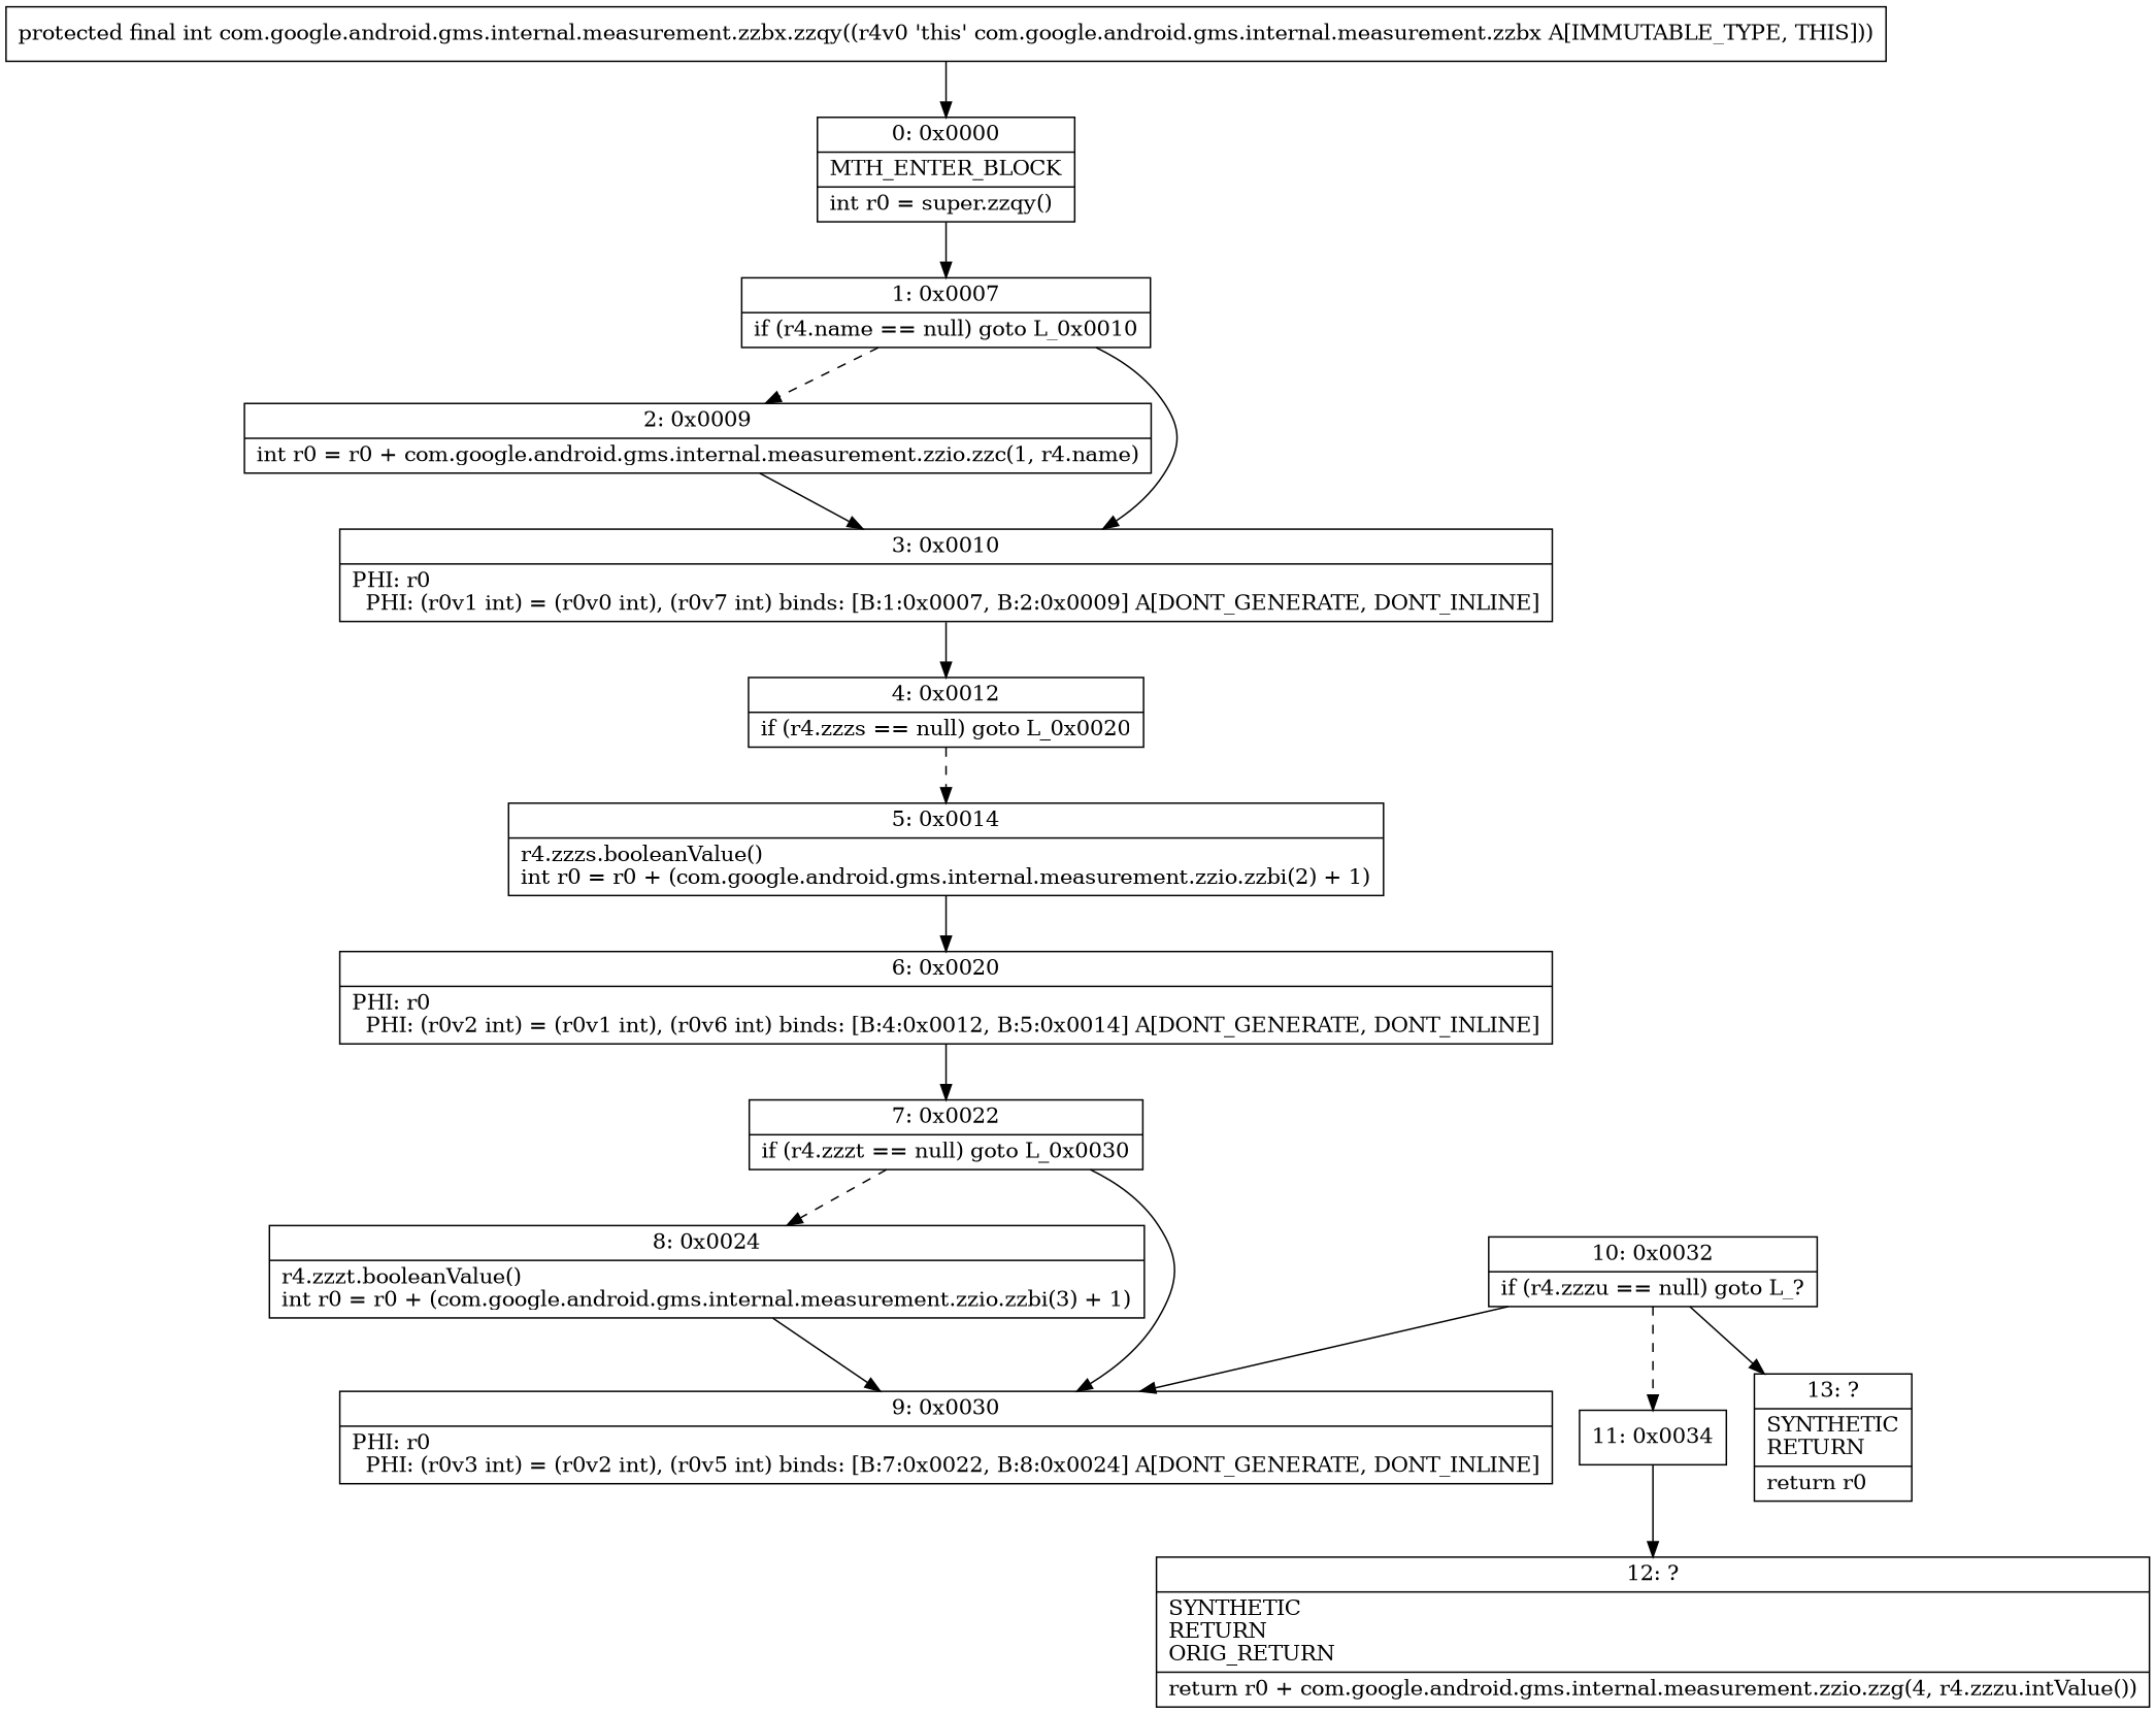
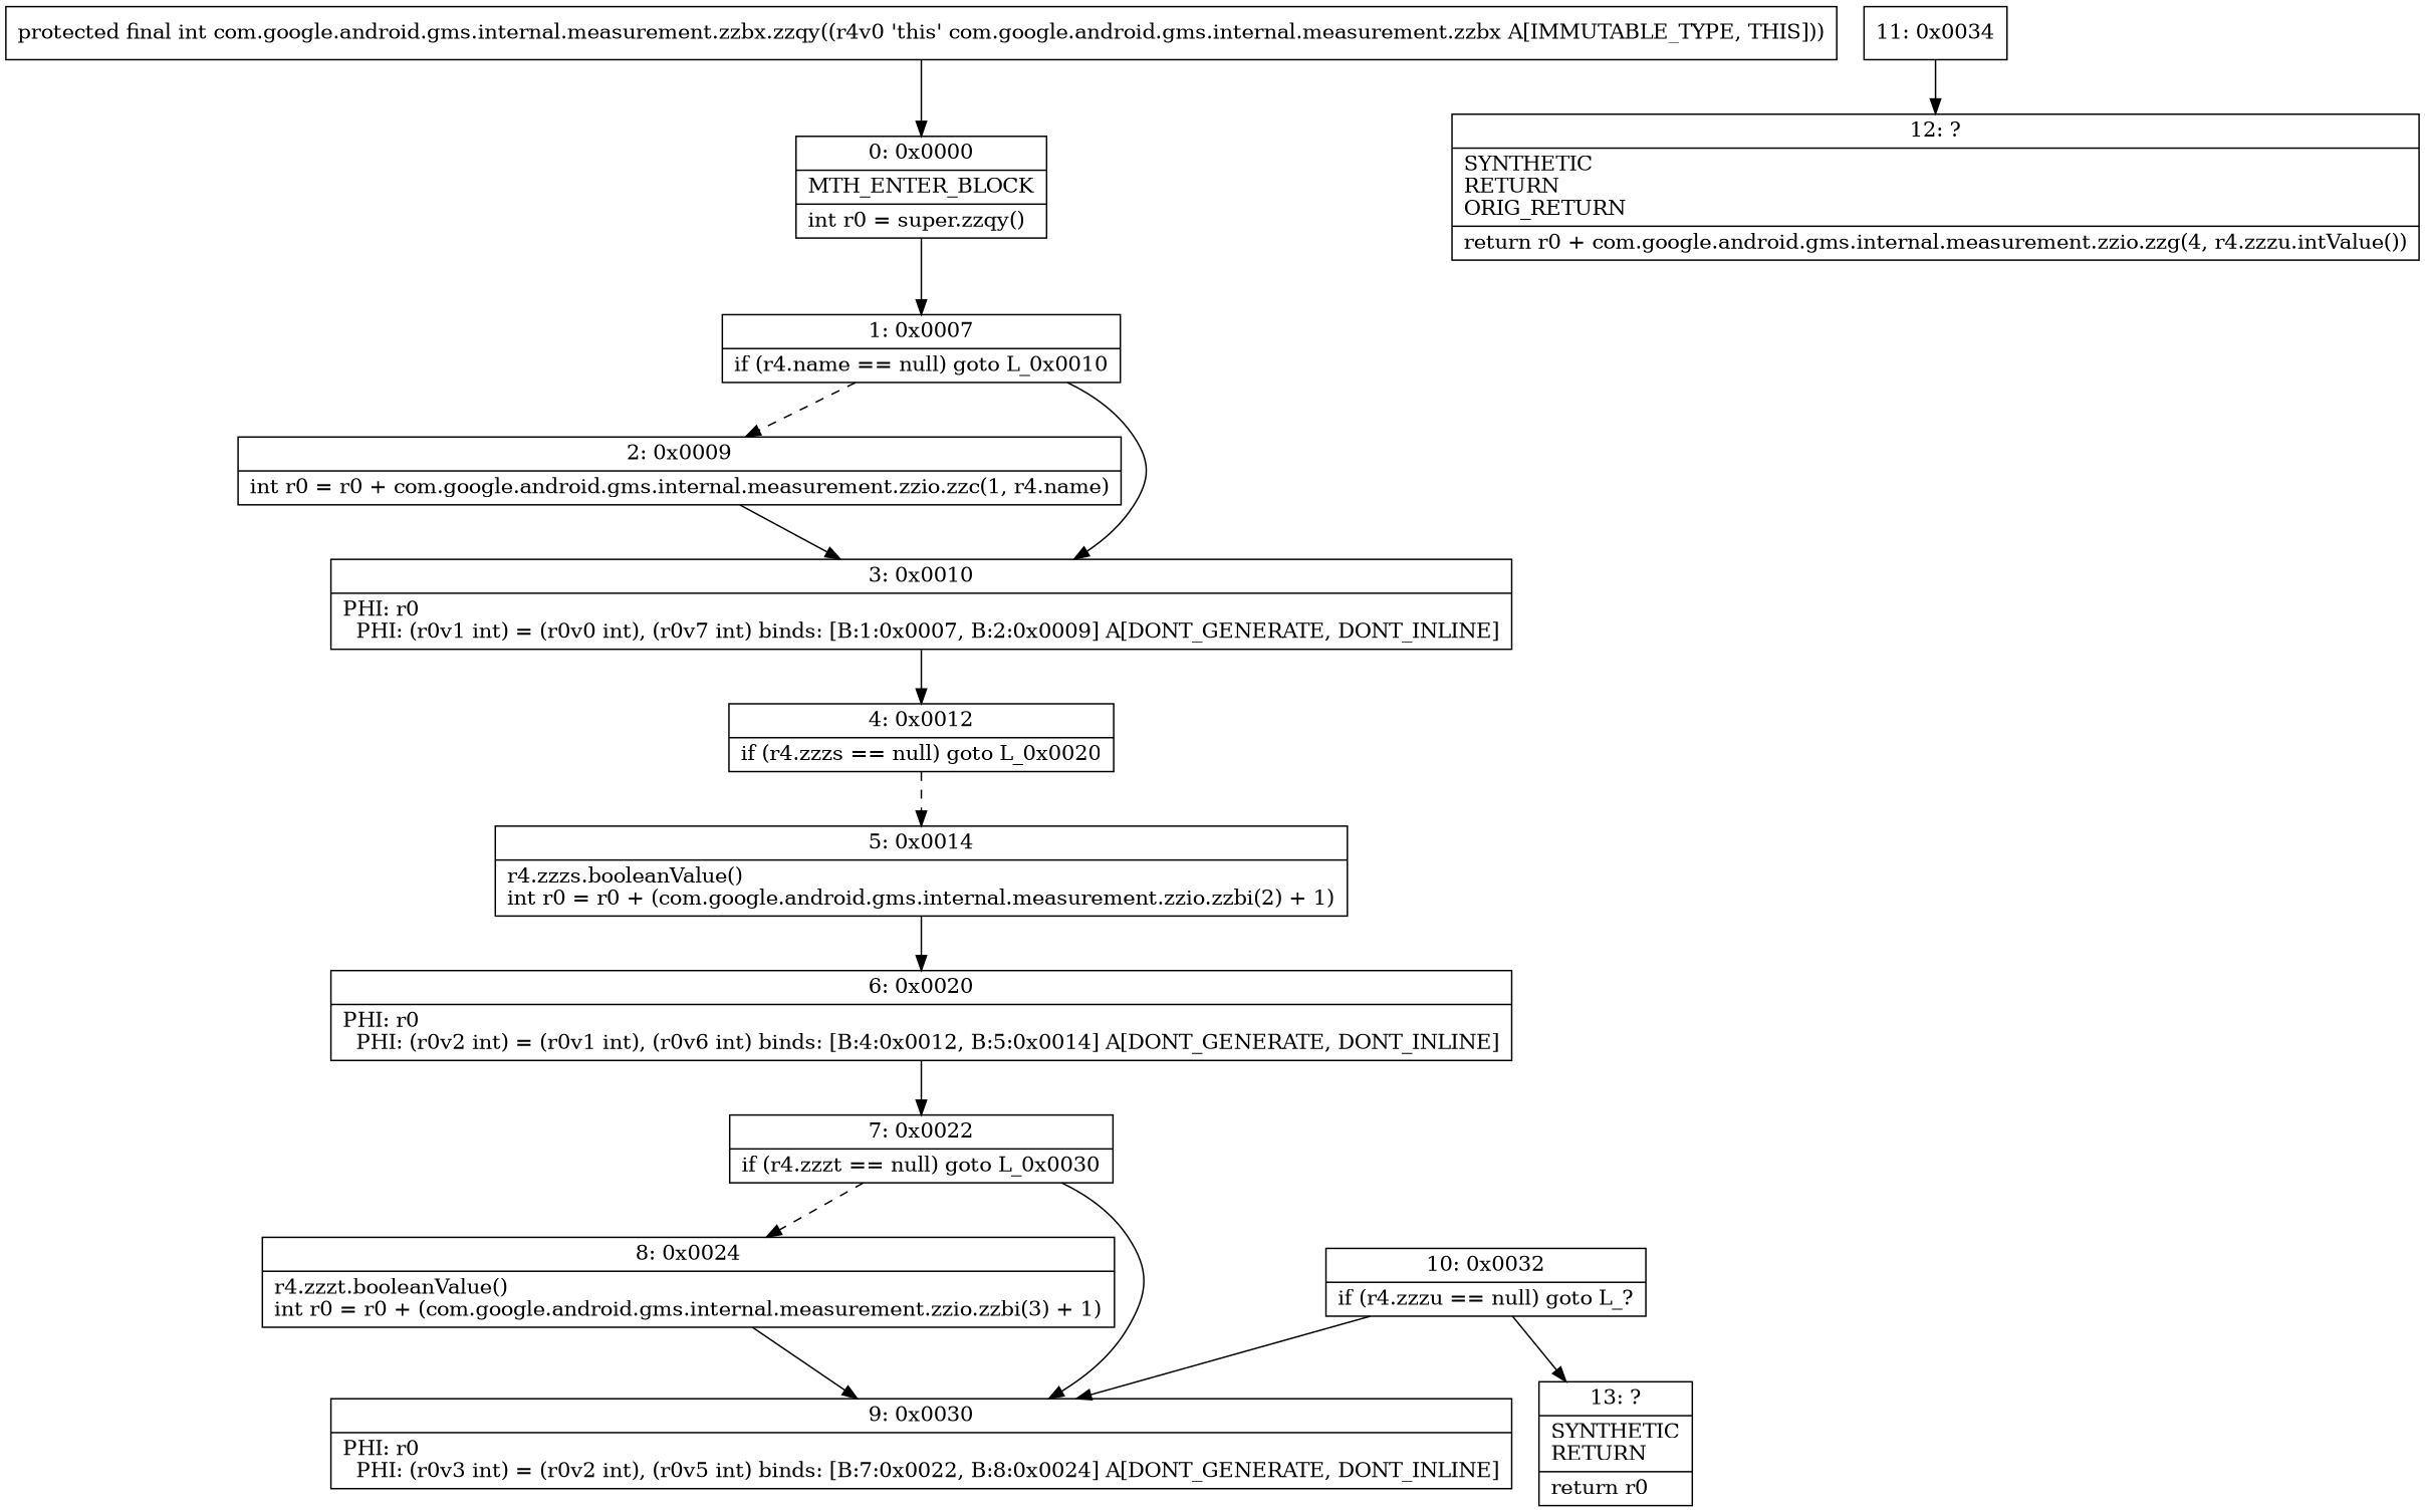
  digraph {
    node [shape=record]
    n1 [label="{0\:\ 0x0000|MTH_ENTER_BLOCK\l|int r0 = super.zzqy()\l}"]
    n2 [label="{1\:\ 0x0007|if (r4.name == null) goto L_0x0010\l}"]
    n3 [label="{2\:\ 0x0009|int r0 = r0 + com.google.android.gms.internal.measurement.zzio.zzc(1, r4.name)\l}"]
    n4 [label="{3\:\ 0x0010|PHI: r0 \l  PHI: (r0v1 int) = (r0v0 int), (r0v7 int) binds: [B:1:0x0007, B:2:0x0009] A[DONT_GENERATE, DONT_INLINE]\l}"]
    n5 [label="{4\:\ 0x0012|if (r4.zzzs == null) goto L_0x0020\l}"]
    n6 [label="{5\:\ 0x0014|r4.zzzs.booleanValue()\lint r0 = r0 + (com.google.android.gms.internal.measurement.zzio.zzbi(2) + 1)\l}"]
    n7 [label="{6\:\ 0x0020|PHI: r0 \l  PHI: (r0v2 int) = (r0v1 int), (r0v6 int) binds: [B:4:0x0012, B:5:0x0014] A[DONT_GENERATE, DONT_INLINE]\l}"]
    n8 [label="{7\:\ 0x0022|if (r4.zzzt == null) goto L_0x0030\l}"]
    n9 [label="{8\:\ 0x0024|r4.zzzt.booleanValue()\lint r0 = r0 + (com.google.android.gms.internal.measurement.zzio.zzbi(3) + 1)\l}"]
    n10 [label="{9\:\ 0x0030|PHI: r0 \l  PHI: (r0v3 int) = (r0v2 int), (r0v5 int) binds: [B:7:0x0022, B:8:0x0024] A[DONT_GENERATE, DONT_INLINE]\l}"]
    n11 [label="{10\:\ 0x0032|if (r4.zzzu == null) goto L_?\l}"]
    n12 [label="{11\:\ 0x0034}"]
    n13 [label="{13\:\ ?|SYNTHETIC\lRETURN\l|return r0\l}"]
    n14 [label="{12\:\ ?|SYNTHETIC\lRETURN\lORIG_RETURN\l|return r0 + com.google.android.gms.internal.measurement.zzio.zzg(4, r4.zzzu.intValue())\l}"]
    n15 [label="{protected final int com.google.android.gms.internal.measurement.zzbx.zzqy((r4v0 'this' com.google.android.gms.internal.measurement.zzbx A[IMMUTABLE_TYPE, THIS])) }"]
    n1 -> n2
    n2 -> n3 [style=dashed]
    n2 -> n4
    n3 -> n4
    n4 -> n5
    n5 -> n6 [style=dashed]
    n6 -> n7
    n7 -> n8
    n8 -> n9 [style=dashed]
    n8 -> n10
    n9 -> n10
    n11 -> n10
-   n11 -> n12 [style=dashed]
    n11 -> n13
    n12 -> n14
    n15 -> n1
  }
